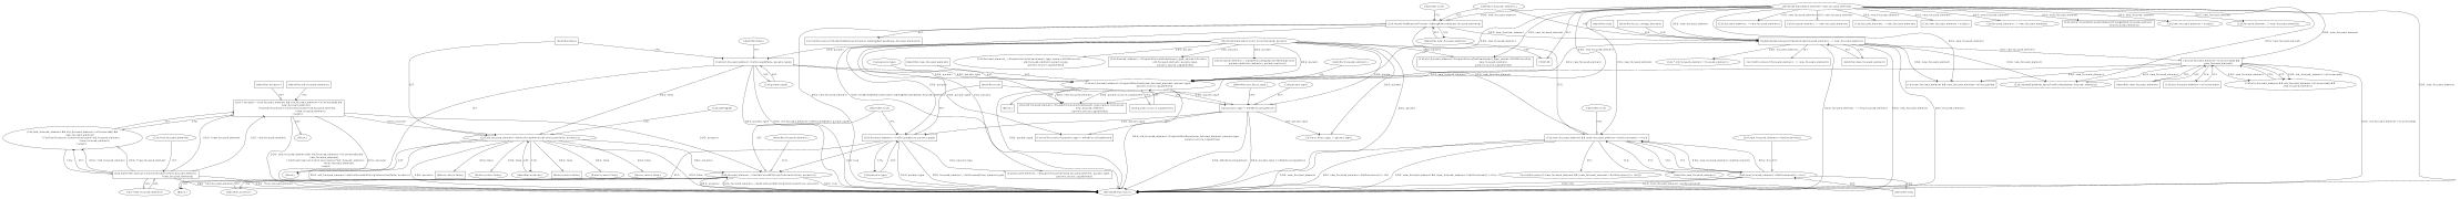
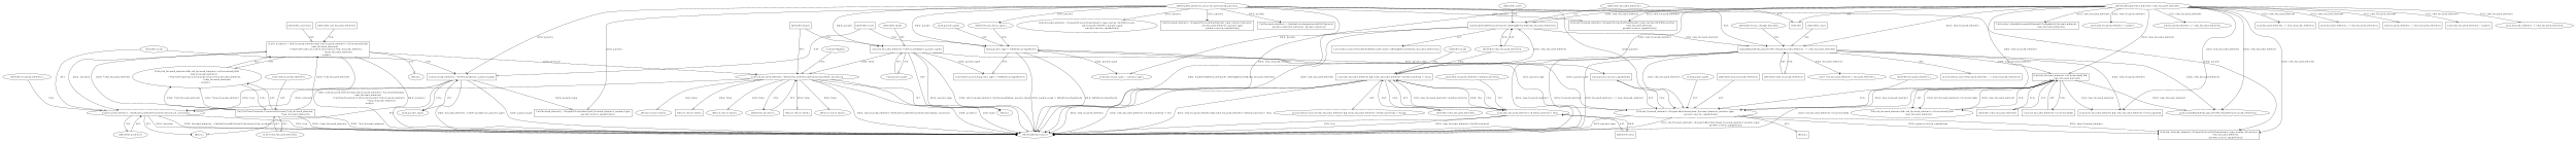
  digraph {
    fontname="Open Sans"
    node [fontname="Open Sans" shape=ellipse]
    edge [arrowhead=tee fontname="Open Sans"]
    n1 [label="(Call,focused_element_->SetHasFocusWithinUpToAncestor(true, ancestor))"]
    n2 [label="(MethodReturn,bool)"]
    n3 [label="(Block,)"]
    n4 [label="(Identifier,ancestor)"]
    n5 [label="(Call,focused_element_->SetFocused(true, params.type))" shape=box]
    n6 [label="(Call,params.type)"]
    n7 [label="(Call,focused_element_->DispatchFocusEvent(old_focused_element, params.type,\n                                           params.source_capabilities))" shape=box]
    n8 [label="(Call,params.type != kWebFocusTypeNone)" shape=box]
    n9 [label="(ControlStructure,if (params.type != kWebFocusTypeNone))" shape=box]
    n10 [label="(Call,last_focus_type_ = params.type)"]
    n11 [label="(Call,old_focused_element->SetFocused(false, params.type))" shape=box]
    n12 [label="(Call,old_focused_element->DispatchBlurEvent(new_focused_element, params.type,\n                                             params.source_capabilities))"]
    n13 [label="(Call,old_focused_element->SetHasFocusWithinUpToAncestor(false, ancestor))"]
    n14 [label="(Call,params.type)"]
    n15 [label="(Block,)"]
    n16 [label="(Call,old_focused_element->DispatchFocusOutEvent(event_type_names::kFocusout,\n                                                 new_focused_element,\n                                                 params.source_capabilities))" shape=box]
    n17 [label="(Call,params.source_capabilities)" shape=box]
    n18 [label="(Block,)" shape=box]
    n19 [label="(Return,return false;)" shape=box]
    n20 [label="(Return,return false;)"]
    n21 [label="(Identifier,ancestor)"]
    n22 [label="(Return,return false;)" shape=box]
    n23 [label="(Return,return false;)"]
    n24 [label="(Return,return false;)"]
    n25 [label="(MethodParameterIn,const FocusParams& params)"]
    n26 [label="(Call,old_focused_element->DispatchFocusOutEvent(event_type_names::kDOMFocusOut,\n                                                 new_focused_element,\n                                                 params.source_capabilities))" shape=box]
    n27 [label="(Call,focused_element_->DispatchFocusInEvent(event_type_names::kDOMFocusIn,\n                                             old_focused_element, params.type,\n                                             params.source_capabilities))"]
    n28 [label="(Call,focused_element_->DispatchFocusInEvent(event_type_names::kFocusin,\n                                             old_focused_element, params.type,\n                                             params.source_capabilities))" shape=box]
    n29 [label="(Call,focused_element_->UpdateFocusAppearanceWithOptions(\n         params.selection_behavior, params.options))" shape=box]
    1000100 [shape=box]
    n31 [label="(Call,old_focused_element->isConnected() &&\n                    new_focused_element)" shape=box]
    n32 [label="(Call,old_focused_element->isConnected())" shape=box]
    n33 [label="(Call,old_focused_element && old_focused_element->isConnected() &&\n                    new_focused_element)"]
    n34 [label="(Identifier,new_focused_element)" shape=box]
    n35 [label="(Call,new_focused_element && new_focused_element->IsFocusable())" shape=box]
    n36 [label="(Call,UpdateStyleAndLayoutTreeForNode(new_focused_element))"]
    n37 [label="(UpdateStyleAndLayoutTreeForNode,focused_element_ == new_focused_element)" shape=box]
    n38 [label="(Identifier,new_focused_element)" shape=box]
    n39 [label="(Call,* old_focused_element = focused_element_)"]
    n40 [label="(ControlStructure,if (focused_element_ == new_focused_element))" shape=box]
    n41 [label="(Call,NodeChildRemovalTracker::IsBeingRemoved(new_focused_element))" shape=box]
    n42 [label="(ControlStructure,if (NodeChildRemovalTracker::IsBeingRemoved(new_focused_element)))" shape=box]
    n43 [label="(Identifier,new_focused_element)"]
    n44 [label="(Call,new_focused_element && (new_focused_element->GetDocument() != this))" shape=box]
    n45 [label="(Call,new_focused_element->GetDocument() != this)"]
    n46 [label="(ControlStructure,if (new_focused_element && (new_focused_element->GetDocument() != this)))"]
    n47 [label="(Identifier,new_focused_element)"]
    n48 [label="(Identifier,this)" shape=box]
    n49 [label="(MethodParameterIn,Element* new_focused_element)"]
    n50 [label="(Call,focused_element_ != new_focused_element)" shape=box]
    n51 [label="(Call,focused_element_ != new_focused_element)" shape=box]
    n52 [label="(Call,focused_element_ = new_focused_element)" shape=box]
    n53 [label="(Call,new_focused_element = nullptr)" shape=box]
    n54 [label="(Call,focused_element_ != new_focused_element)"]
    n55 [label="(Call,cache->HandleFocusedUIElementChanged(old_focused_element,\n                                           new_focused_element))" shape=box]
    n56 [label="(Call,new_focused_element = nullptr)"]
    n57 [label="(Call,focused_element_ != new_focused_element)"]
    n58 [label="(Call,* ancestor = (old_focused_element && old_focused_element->isConnected() &&\n                    new_focused_element)\n                       ? FlatTreeTraversal::CommonAncestor(*old_focused_element,\n                                                           *new_focused_element)\n                       : nullptr)" shape=box]
    n59 [label="(Call,(old_focused_element && old_focused_element->isConnected() &&\n                    new_focused_element)\n                       ? FlatTreeTraversal::CommonAncestor(*old_focused_element,\n                                                           *new_focused_element)\n                       : nullptr)"]
    n60 [label="(Block,)"]
    n61 [label="(Call,FlatTreeTraversal::CommonAncestor(*old_focused_element,\n                                                           *new_focused_element))" shape=box]
    n62 [label="(Call,*new_focused_element)"]
    n63 [label="(Identifier,last_focus_type_)"]
    n64 [label="(Identifier,focused_element_)"]
    n65 [label="(Call,params.type)"]
    n66 [label="(Identifier,true)"]
    n67 [label="(Call,params.type)"]
    n68 [label="(Identifier,false)" shape=box]
    n69 [label="(Identifier,old_focused_element)" shape=box]
    n70 [label="(Identifier,true)" shape=box]
    n71 [label="(Call,GetPage())"]
    n72 [label="(Identifier,focused_element_)"]
    n73 [label="(Identifier,true)"]
    n74 [label="(Identifier,true)" shape=box]
    n75 [label="(Identifier,false)"]
    n76 [label="(Call,new_focused_element->GetDocument())"]
    n77 [label="(Identifier,new_focused_element)" shape=box]
    n78 [label="(Identifier,true)"]
    n79 [label="(Call,*old_focused_element)"]
    n80 [label="(Identifier,focused_element_)"]
-   n81 [label="(Identifier,focus_change_blocked)" shape=box]
+   n81 [label="(Identifier,focus_change_blocked)"]
    n82 [label="(Identifier,ancestor)" shape=box]
    n1 -> n2 [label="DDG: true"]
    n1 -> n2 [label="DDG: ancestor"]
    n1 -> n2 [arrowhead=onormal label="DDG: focused_element_->SetHasFocusWithinUpToAncestor(true, ancestor)"]
    n1 -> n3 [label="AST: "]
    n1 -> n4 [arrowhead=onormal label="CFG: "]
    n4 -> n1 [label="AST: "]
    n5 -> n1 [label="DDG: true"]
    n5 -> n2 [arrowhead=onormal label="DDG: focused_element_->SetFocused(true, params.type)"]
    n5 -> n2 [label="DDG: params.type"]
    n5 -> n3 [arrowhead=onormal label="AST: "]
    n5 -> n6 [label="CFG: "]
    n5 -> n7 [arrowhead=onormal label="DDG: params.type"]
    n6 -> n5 [label="AST: "]
    n8 -> n2 [arrowhead=onormal label="DDG: params.type != kWebFocusTypeNone"]
    n8 -> n2 [label="DDG: kWebFocusTypeNone"]
-   n8 -> n5 [label="DDG: params.type"]
+   n8 -> n17 [label="DDG: params.type"]
    n8 -> n9 [arrowhead=onormal label="AST: "]
-   n8 -> n10 [label="AST: params.type"]
+   n8 -> n10 [label="DDG: params.type"]
    n11 -> n2 [arrowhead=onormal label="DDG: params.type"]
    n11 -> n2 [arrowhead=onormal label="DDG: old_focused_element->SetFocused(false, params.type)"]
    n11 -> n9 [label="DDG: params.type"]
    n11 -> n12 [label="DDG: params.type"]
    n11 -> n13 [arrowhead=onormal label="DDG: false"]
    n11 -> n14 [arrowhead=onormal label="CFG: "]
    n11 -> n15 [label="AST: "]
    n12 -> n2 [label="DDG: params.type"]
    n12 -> n2 [arrowhead=onormal label="DDG: old_focused_element->DispatchBlurEvent(new_focused_element, params.type,\n                                             params.source_capabilities)"]
    n12 -> n8 [arrowhead=onormal label="DDG: params.type"]
    n12 -> n16 [label="DDG: new_focused_element"]
    n12 -> n16 [label="DDG: params.source_capabilities"]
    n12 -> n17 [arrowhead=onormal label="CFG: "]
    n12 -> n18 [arrowhead=onormal label="AST: "]
    n13 -> n1 [label="DDG: ancestor"]
    n13 -> n2 [arrowhead=onormal label="DDG: ancestor"]
    n13 -> n2 [label="DDG: false"]
    n13 -> n2 [label="DDG: old_focused_element->SetHasFocusWithinUpToAncestor(false, ancestor)"]
    n13 -> n15 [arrowhead=onormal label="AST: "]
    n13 -> n19 [arrowhead=onormal label="DDG: false"]
    n13 -> n20 [arrowhead=onormal label="DDG: false"]
    n13 -> n21 [label="CFG: "]
    n13 -> n22 [arrowhead=onormal label="DDG: false"]
    n13 -> n23 [arrowhead=onormal label="DDG: false"]
    n13 -> n24 [arrowhead=onormal label="DDG: false"]
    n14 -> n11 [arrowhead=onormal label="AST: "]
    n17 -> n12 [label="AST: "]
    n21 -> n13 [label="AST: "]
-   n25 -> n2 [label="DDG: params"]
+   n25 -> n63 [label="DDG: params"]
    n25 -> n5 [label="DDG: params"]
    n25 -> n7 [arrowhead=onormal label="DDG: params"]
    n25 -> n8 [arrowhead=onormal label="DDG: params"]
    n25 -> n10 [arrowhead=onormal label="DDG: params"]
    n25 -> n11 [label="DDG: params"]
    n25 -> n12 [label="DDG: params"]
    n25 -> n16 [label="DDG: params"]
    n25 -> n26 [arrowhead=onormal label="DDG: params"]
    n25 -> n27 [arrowhead=onormal label="DDG: params"]
    n25 -> n28 [label="DDG: params"]
    n25 -> n29 [label="DDG: params"]
    n25 -> 1000100 [arrowhead=onormal label="AST: "]
    n31 -> n2 [label="DDG: old_focused_element->isConnected()"]
    n31 -> n12 [label="DDG: new_focused_element"]
    n31 -> n32 [label="CFG: "]
    n31 -> n33 [label="AST: "]
    n31 -> n33 [label="DDG: old_focused_element->isConnected()"]
    n31 -> n33 [label="DDG: new_focused_element"]
    n31 -> n34 [arrowhead=onormal label="CFG: "]
    n31 -> n35 [label="DDG: new_focused_element"]
    n31 -> n36 [arrowhead=onormal label="DDG: new_focused_element"]
    n32 -> n31 [label="AST: "]
    n33 -> n31 [label="CFG: "]
    n34 -> n31 [label="AST: "]
    n37 -> n2 [arrowhead=onormal label="DDG: focused_element_"]
    n37 -> n2 [label="DDG: focused_element_ == new_focused_element"]
    n37 -> n2 [label="DDG: new_focused_element"]
    n37 -> n12 [arrowhead=onormal label="DDG: new_focused_element"]
    n37 -> n31 [arrowhead=onormal label="DDG: new_focused_element"]
    n37 -> n35 [label="DDG: new_focused_element"]
    n37 -> n36 [label="DDG: new_focused_element"]
    n37 -> n38 [arrowhead=onormal label="CFG: "]
    n37 -> n39 [label="DDG: focused_element_"]
    n37 -> n40 [arrowhead=onormal label="AST: "]
    n38 -> n37 [label="AST: "]
    n41 -> n2 [arrowhead=onormal label="DDG: NodeChildRemovalTracker::IsBeingRemoved(new_focused_element)"]
    n41 -> n2 [label="DDG: new_focused_element"]
    n41 -> n37 [arrowhead=onormal label="DDG: new_focused_element"]
    n41 -> n42 [label="AST: "]
    n41 -> n43 [label="CFG: "]
    n43 -> n41 [label="AST: "]
    n43 -> n44 [arrowhead=onormal label="CFG: "]
    n44 -> n2 [label="DDG: new_focused_element"]
    n44 -> n2 [arrowhead=onormal label="DDG: new_focused_element->GetDocument() != this"]
    n44 -> n2 [arrowhead=onormal label="DDG: new_focused_element && (new_focused_element->GetDocument() != this)"]
    n44 -> n41 [arrowhead=onormal label="DDG: new_focused_element"]
    n44 -> n45 [label="CFG: "]
    n44 -> n46 [arrowhead=onormal label="AST: "]
    n44 -> n47 [arrowhead=onormal label="CFG: "]
    n45 -> n2 [arrowhead=onormal label="DDG: new_focused_element->GetDocument()"]
    n45 -> n2 [arrowhead=onormal label="DDG: this"]
    n45 -> n44 [arrowhead=onormal label="AST: "]
    n45 -> n44 [arrowhead=onormal label="DDG: new_focused_element->GetDocument()"]
    n45 -> n44 [label="DDG: this"]
    n45 -> n48 [arrowhead=onormal label="DDG: "]
    n47 -> n44 [label="AST: "]
    n48 -> n45 [label="AST: "]
    n49 -> n2 [label="DDG: new_focused_element"]
    n49 -> n12 [label="DDG: new_focused_element"]
    n49 -> n16 [label="DDG: new_focused_element"]
    n49 -> n26 [label="DDG: new_focused_element"]
    n49 -> 1000100 [arrowhead=onormal label="AST: "]
    n49 -> n31 [arrowhead=onormal label="DDG: new_focused_element"]
    n49 -> n35 [label="DDG: new_focused_element"]
    n49 -> n36 [label="DDG: new_focused_element"]
    n49 -> n37 [arrowhead=onormal label="DDG: new_focused_element"]
    n49 -> n41 [arrowhead=onormal label="DDG: new_focused_element"]
    n49 -> n44 [label="DDG: new_focused_element"]
    n49 -> n50 [label="DDG: new_focused_element"]
    n49 -> n51 [arrowhead=onormal label="DDG: new_focused_element"]
    n49 -> n52 [arrowhead=onormal label="DDG: new_focused_element"]
    n49 -> n53 [arrowhead=onormal label="DDG: new_focused_element"]
    n49 -> n54 [arrowhead=onormal label="DDG: new_focused_element"]
    n49 -> n55 [label="DDG: new_focused_element"]
    n49 -> n56 [label="DDG: new_focused_element"]
    n49 -> n57 [label="DDG: new_focused_element"]
    n58 -> n1 [label="DDG: ancestor"]
    n58 -> n2 [label="DDG: (old_focused_element && old_focused_element->isConnected() &&\n                    new_focused_element)\n                       ? FlatTreeTraversal::CommonAncestor(*old_focused_element,\n                                                           *new_focused_element)\n                       : nullptr"]
    n58 -> n2 [label="DDG: ancestor"]
    n58 -> n13 [label="DDG: ancestor"]
    n58 -> n59 [arrowhead=onormal label="CFG: "]
    n58 -> n60 [arrowhead=onormal label="AST: "]
    n59 -> n58 [label="AST: "]
    n59 -> n61 [arrowhead=onormal label="CFG: "]
    n61 -> n2 [label="DDG: *new_focused_element"]
    n61 -> n2 [label="DDG: *old_focused_element"]
    n61 -> n58 [label="DDG: *old_focused_element"]
    n61 -> n58 [arrowhead=onormal label="DDG: *new_focused_element"]
    n61 -> n59 [label="AST: "]
    n61 -> n59 [label="DDG: *old_focused_element"]
    n61 -> n59 [arrowhead=onormal label="DDG: *new_focused_element"]
    n61 -> n62 [arrowhead=onormal label="CFG: "]
    n62 -> n61 [arrowhead=onormal label="AST: "]
    n63 -> n8 [label="CFG: "]
    n64 -> n37 [label="AST: "]
    n64 -> n41 [label="CFG: "]
    n65 -> n12 [label="AST: "]
    n66 -> n44 [arrowhead=onormal label="CFG: "]
    n67 -> n8 [arrowhead=onormal label="AST: "]
    n68 -> n11 [label="CFG: "]
    n68 -> n13 [label="AST: "]
    n69 -> n58 [label="CFG: "]
    n70 -> n37 [arrowhead=onormal label="CFG: "]
    n71 -> n13 [arrowhead=onormal label="CFG: "]
    n72 -> n1 [arrowhead=onormal label="CFG: "]
    n73 -> n1 [arrowhead=onormal label="AST: "]
    n73 -> n5 [label="CFG: "]
    n74 -> n5 [arrowhead=onormal label="AST: "]
    n74 -> n8 [label="CFG: "]
    n75 -> n11 [arrowhead=onormal label="AST: "]
    n76 -> n45 [arrowhead=onormal label="AST: "]
    n77 -> n12 [arrowhead=onormal label="AST: "]
    n78 -> n41 [label="CFG: "]
    n79 -> n61 [label="AST: "]
    n80 -> n12 [label="CFG: "]
    n81 -> n37 [label="CFG: "]
    n82 -> n58 [arrowhead=onormal label="AST: "]
  }
